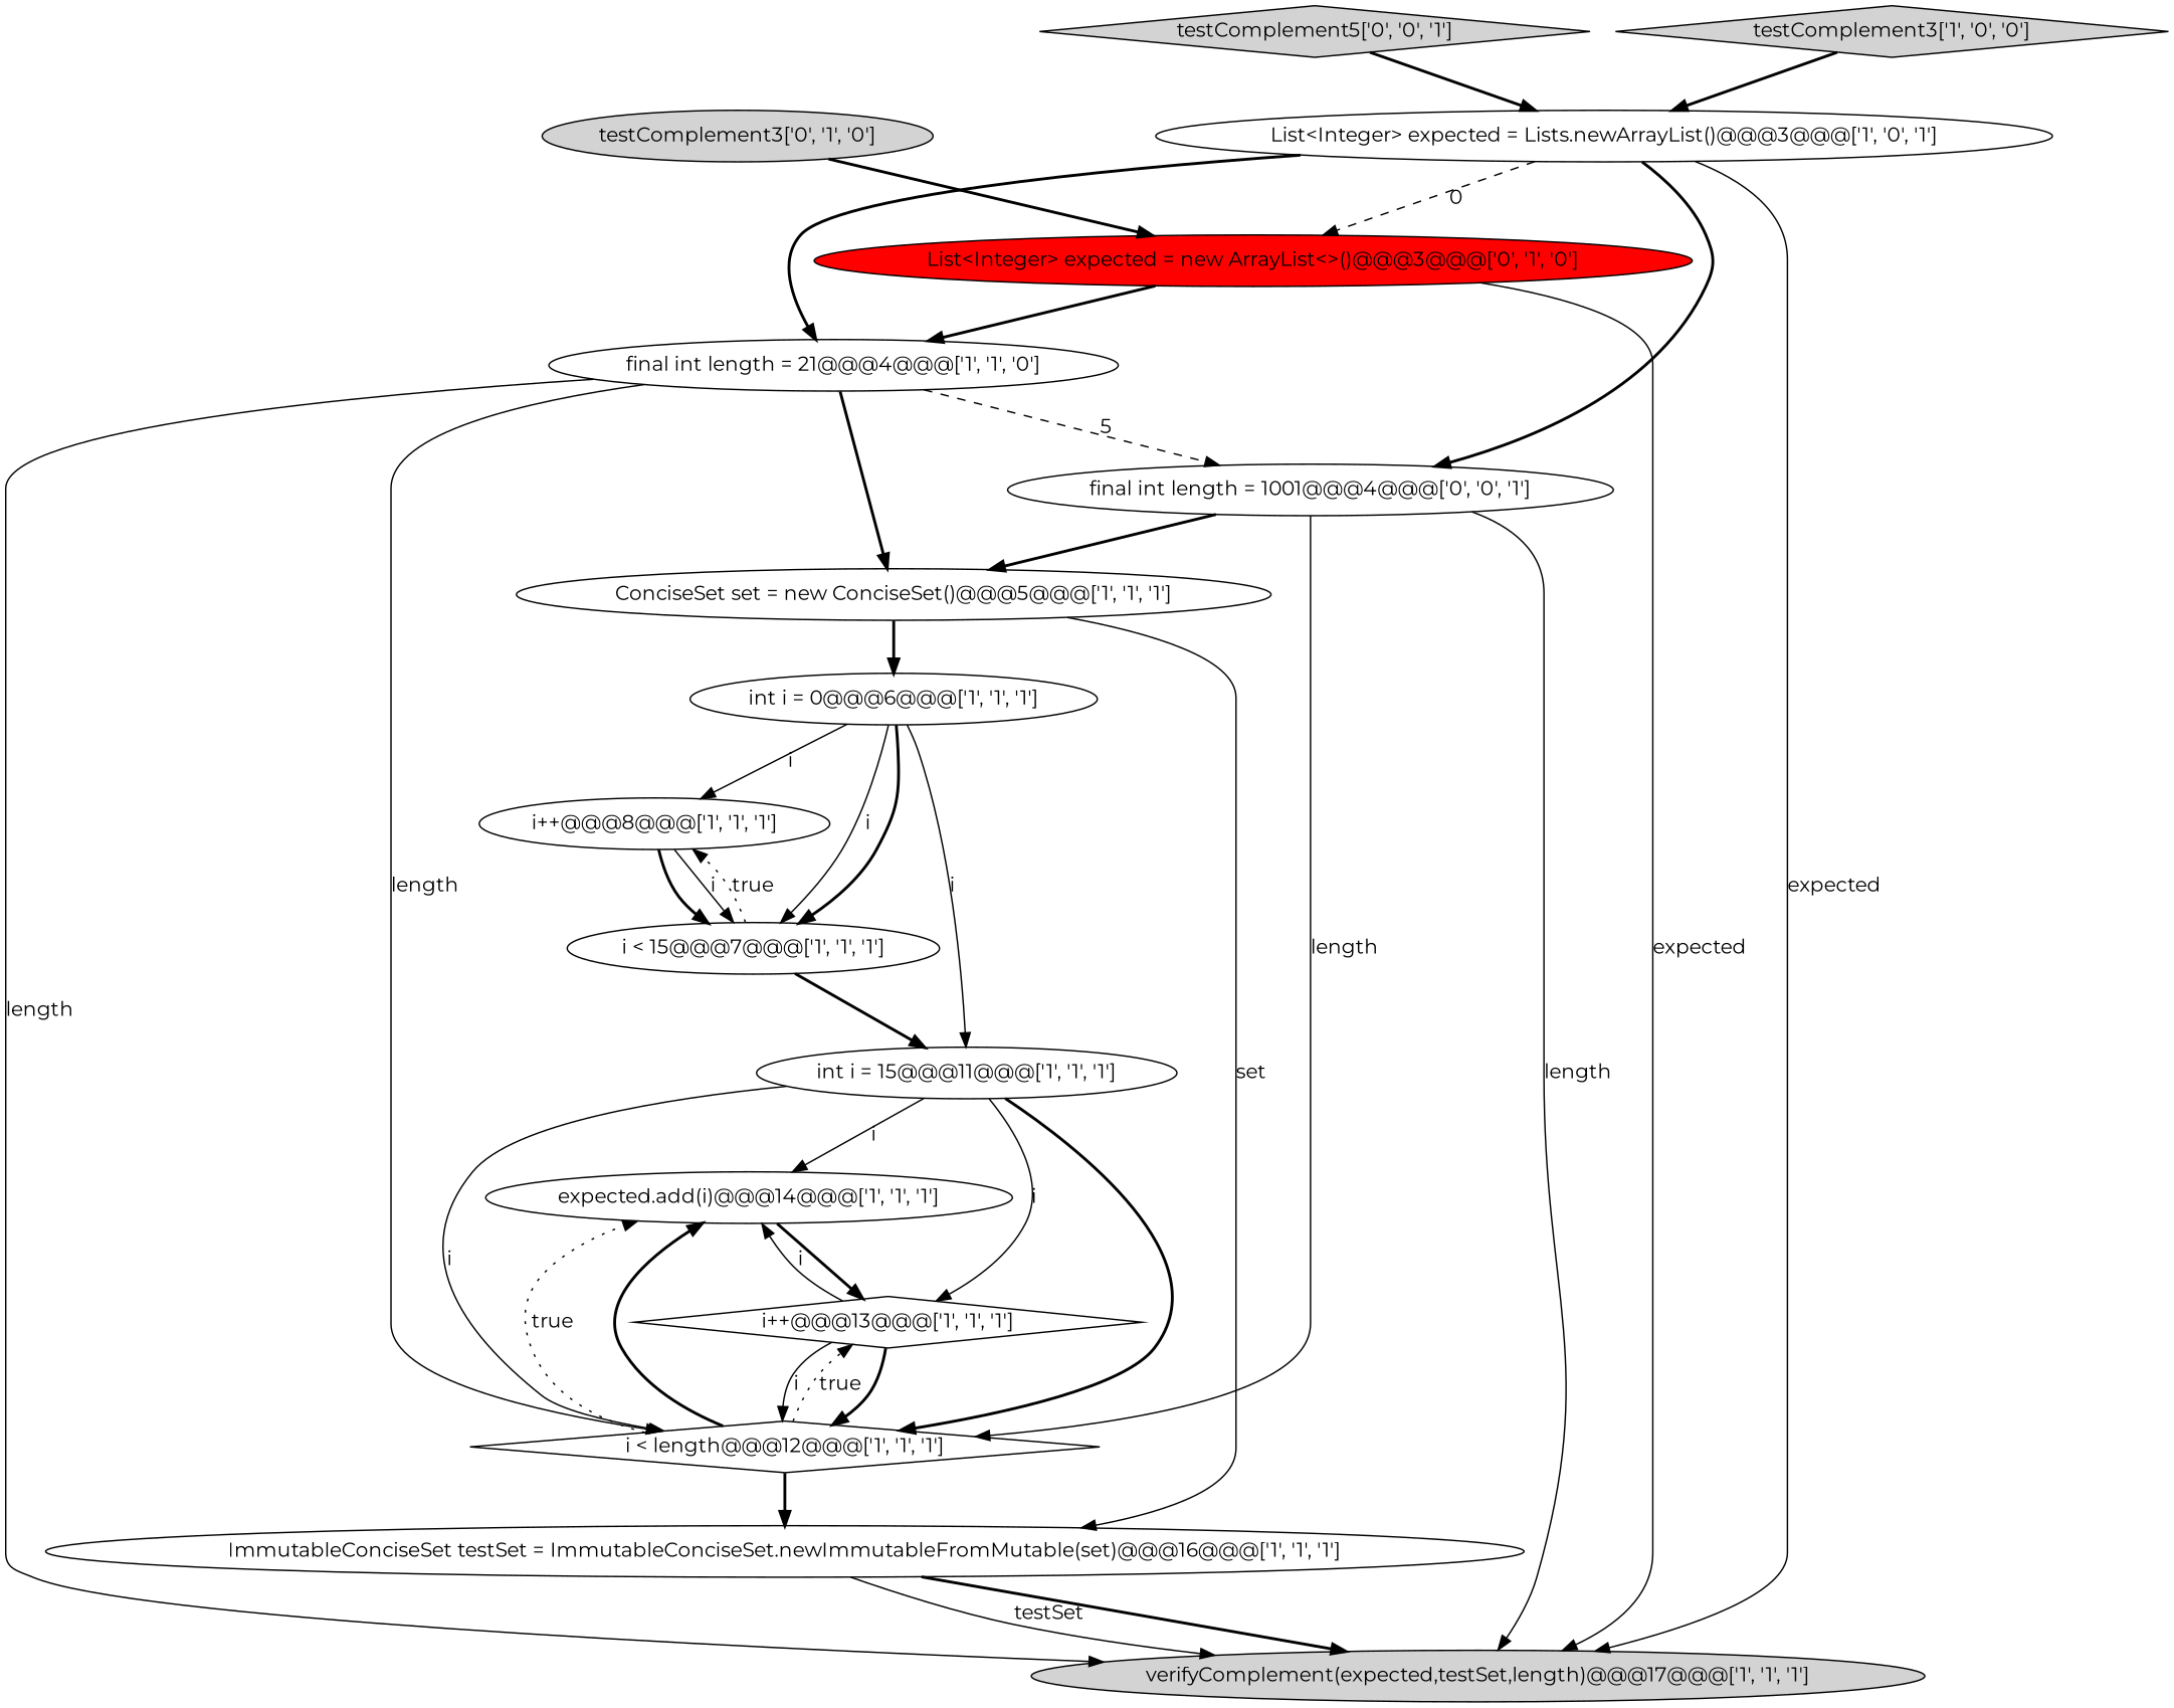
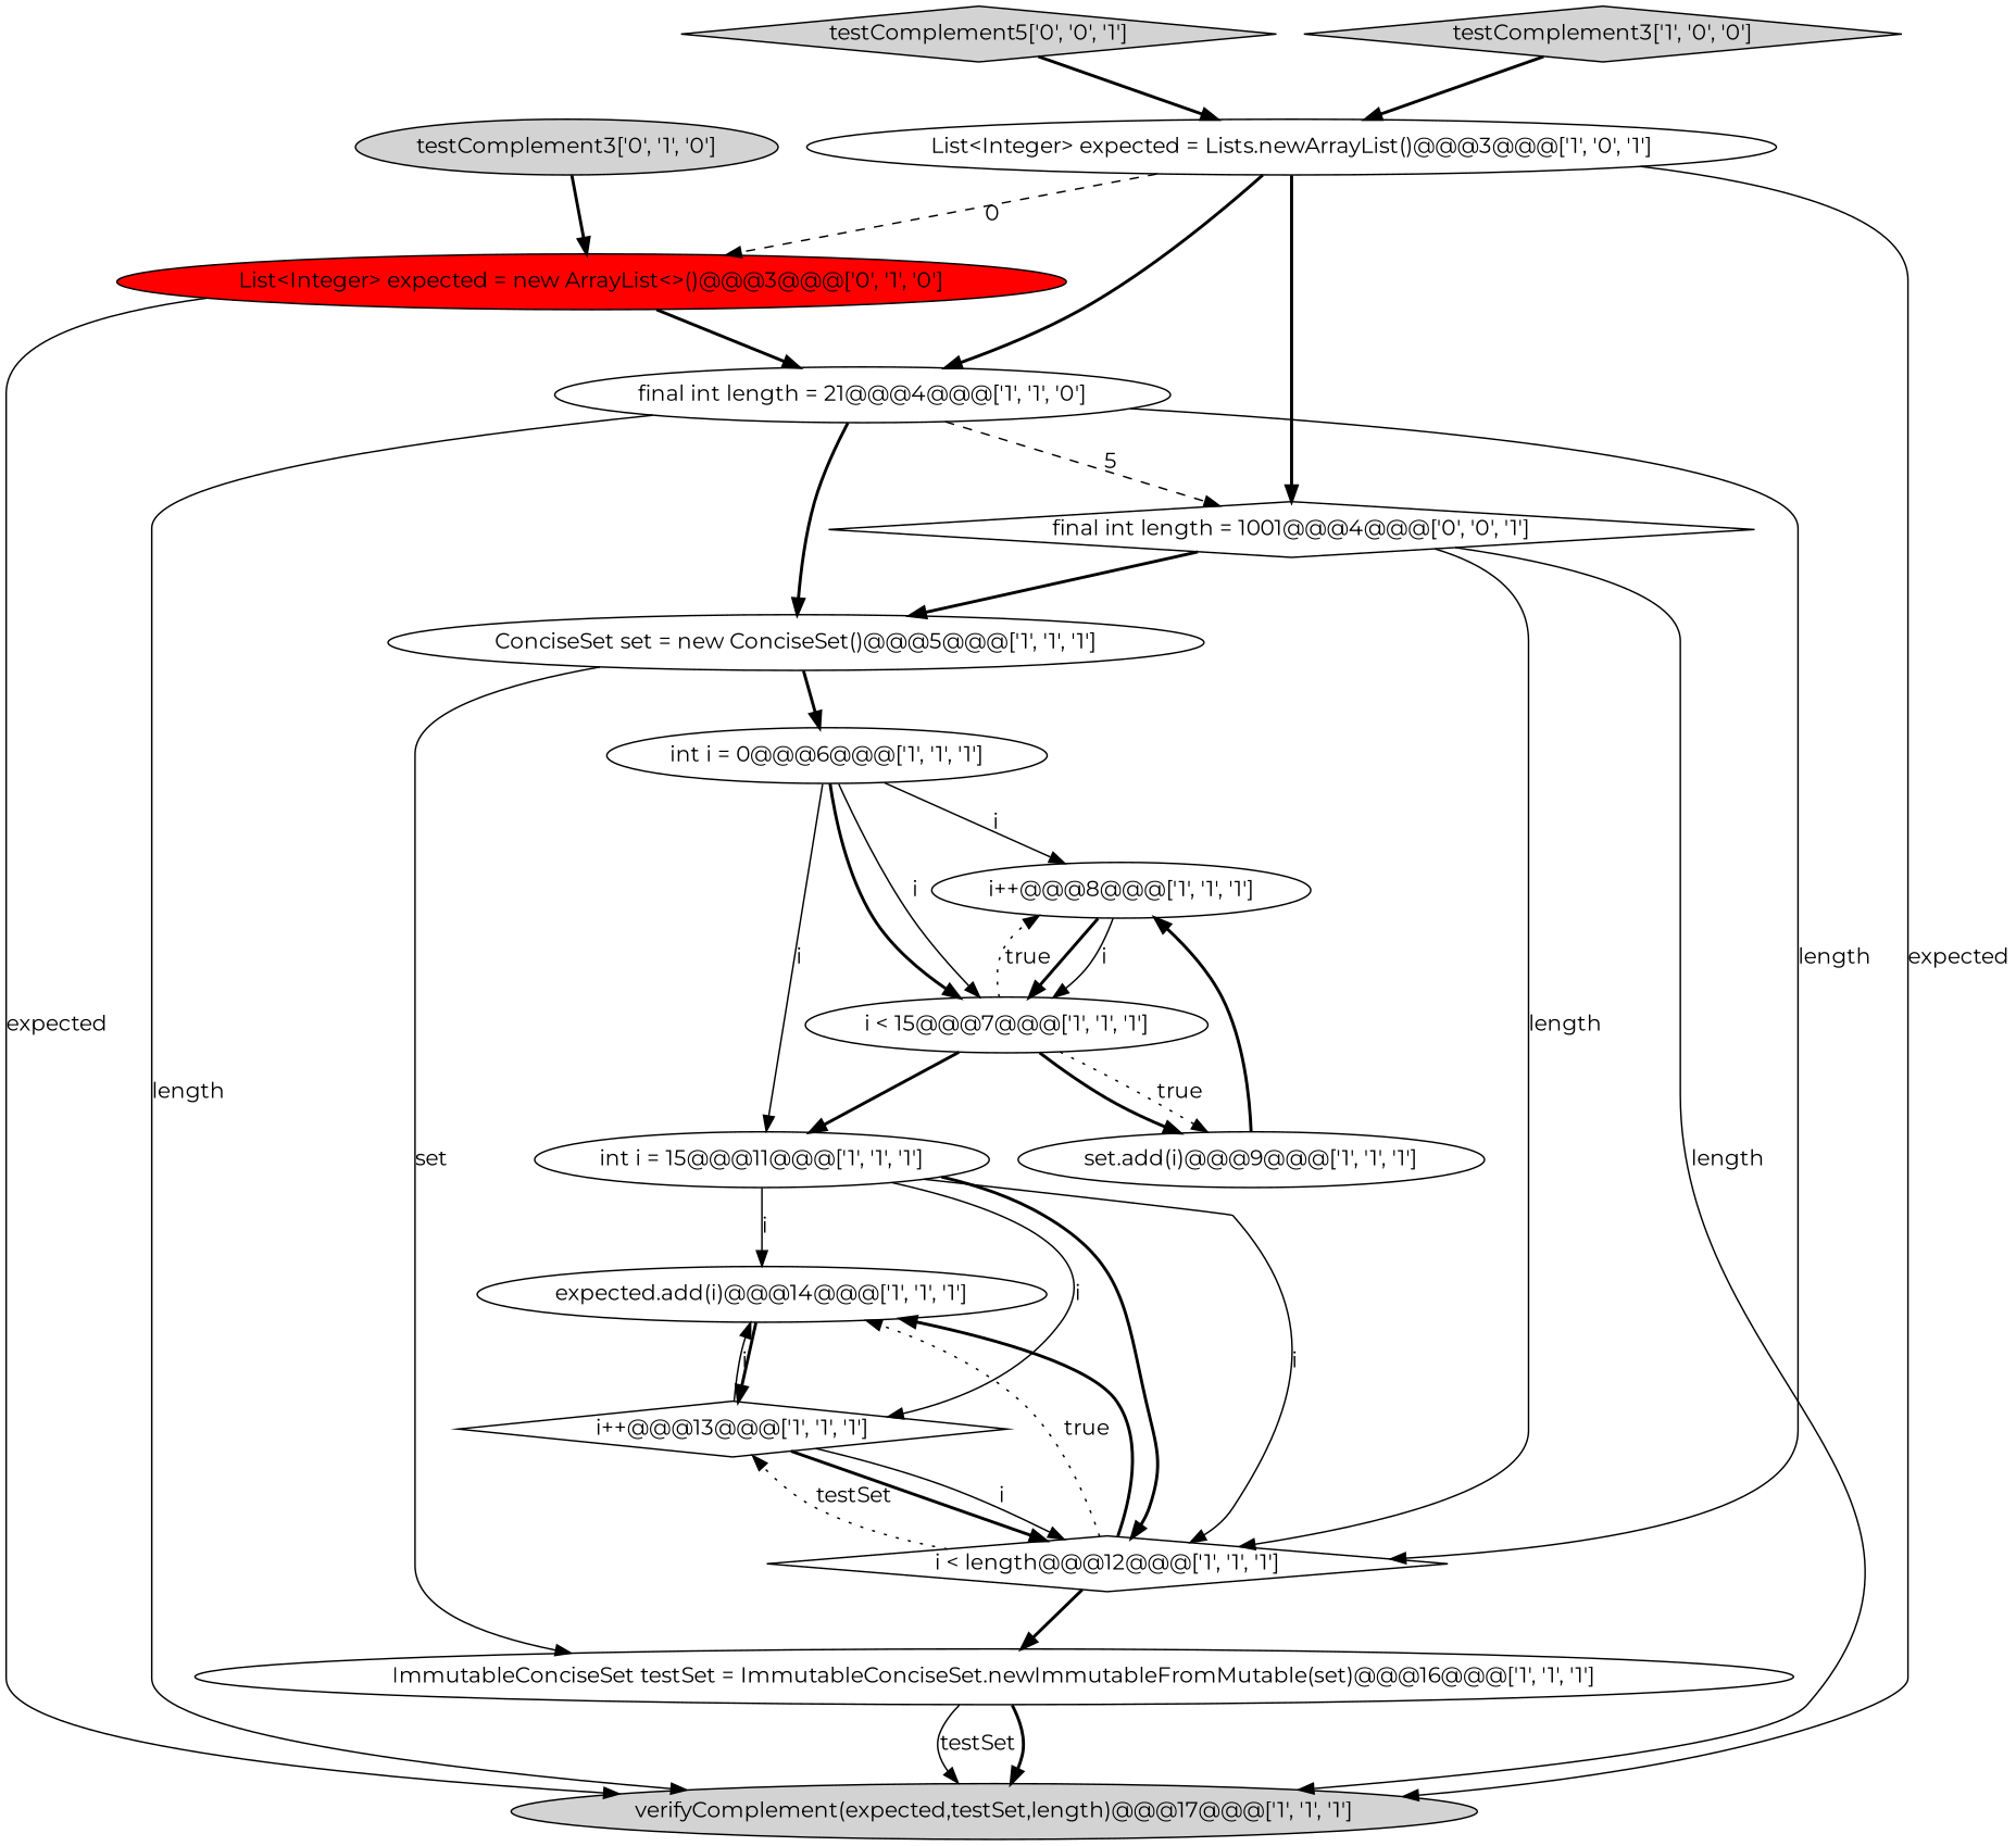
  digraph {
    fontname=Montserrat
    node [fillcolor=white fontname=Montserrat shape=ellipse style=filled]
    edge [fontname=Montserrat style=bold]
    n1 [fillcolor=lightgray label="verifyComplement(expected,testSet,length)@@@17@@@['1', '1', '1']"]
    n2 [label="ConciseSet set = new ConciseSet()@@@5@@@['1', '1', '1']"]
    n3 [label="int i = 0@@@6@@@['1', '1', '1']"]
    n4 [label="ImmutableConciseSet testSet = ImmutableConciseSet.newImmutableFromMutable(set)@@@16@@@['1', '1', '1']"]
    n5 [label="i++@@@8@@@['1', '1', '1']"]
    n6 [label="i < 15@@@7@@@['1', '1', '1']"]
    n7 [label="int i = 15@@@11@@@['1', '1', '1']"]
    n8 [label="expected.add(i)@@@14@@@['1', '1', '1']"]
    n9 [label="i++@@@13@@@['1', '1', '1']" shape=diamond]
    n10 [label="i < length@@@12@@@['1', '1', '1']" shape=diamond]
+   n11 [label="set.add(i)@@@9@@@['1', '1', '1']"]
    n12 [fillcolor=lightgray label="testComplement3['0', '1', '0']"]
    n13 [fillcolor=red label="List<Integer> expected = new ArrayList<>()@@@3@@@['0', '1', '0']"]
    n14 [label="final int length = 21@@@4@@@['1', '1', '0']"]
-   n15 [label="final int length = 1001@@@4@@@['0', '0', '1']"]
+   n15 [label="final int length = 1001@@@4@@@['0', '0', '1']" shape=diamond]
    n16 [fillcolor=lightgray label="testComplement5['0', '0', '1']" shape=diamond]
    n17 [label="List<Integer> expected = Lists.newArrayList()@@@3@@@['1', '0', '1']"]
    n18 [fillcolor=lightgray label="testComplement3['1', '0', '0']" shape=diamond]
    n2 -> n3
    n2 -> n4 [label=set style=solid]
    n3 -> n5 [label=i style=solid]
    n3 -> n6 [label=i style=solid]
    n3 -> n6
    n3 -> n7 [label=i style=solid]
    n4 -> n1
    n4 -> n1 [label=testSet style=solid]
    n5 -> n6
    n5 -> n6 [label=i style=solid]
    n6 -> n5 [label=true style=dotted]
    n6 -> n7
+   n6 -> n11
+   n6 -> n11 [label=true style=dotted]
    n7 -> n8 [label=i style=solid]
    n7 -> n9 [label=i style=solid]
    n7 -> n10 [label=i style=solid]
    n7 -> n10
    n8 -> n9
    n9 -> n8 [label=i style=solid]
    n9 -> n10
    n9 -> n10 [label=i style=solid]
    n10 -> n4
    n10 -> n8 [label=true style=dotted]
    n10 -> n8
-   n10 -> n9 [label=true style=dotted]
+   n10 -> n9 [label=testSet style=dotted]
+   n11 -> n5
    n12 -> n13
    n13 -> n1 [label=expected style=solid]
    n13 -> n14
    n14 -> n1 [label=length style=solid]
    n14 -> n2
    n14 -> n10 [label=length style=solid]
    n14 -> n15 [label=5 style=dashed]
    n15 -> n1 [label=length style=solid]
    n15 -> n2
    n15 -> n10 [label=length style=solid]
    n16 -> n17
    n17 -> n1 [label=expected style=solid]
    n17 -> n13 [label=0 style=dashed]
    n17 -> n14
    n17 -> n15
    n18 -> n17
  }
